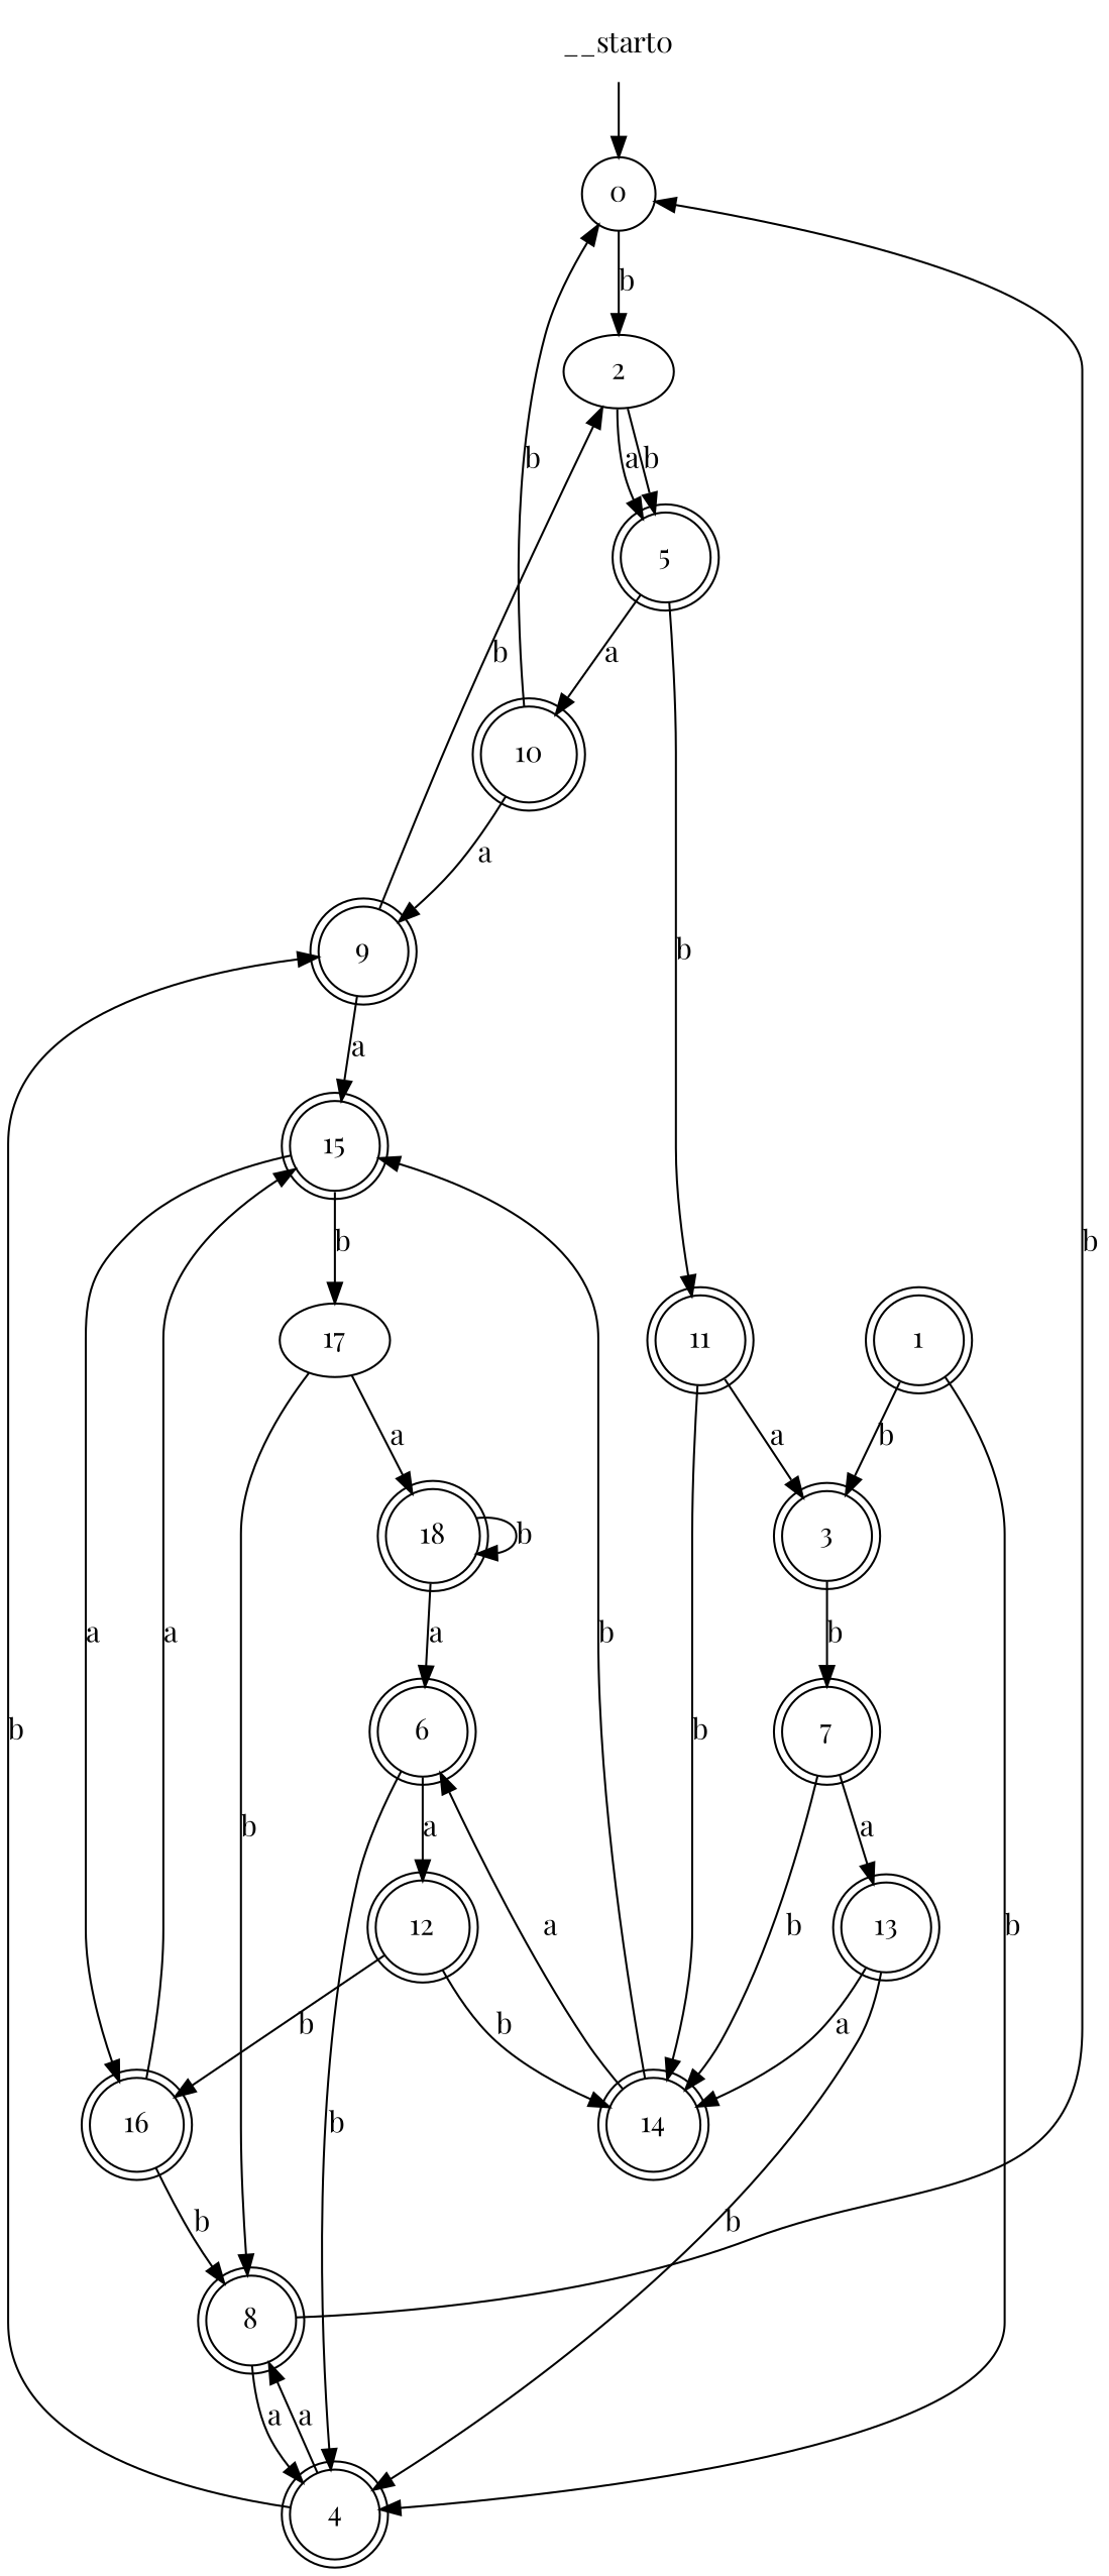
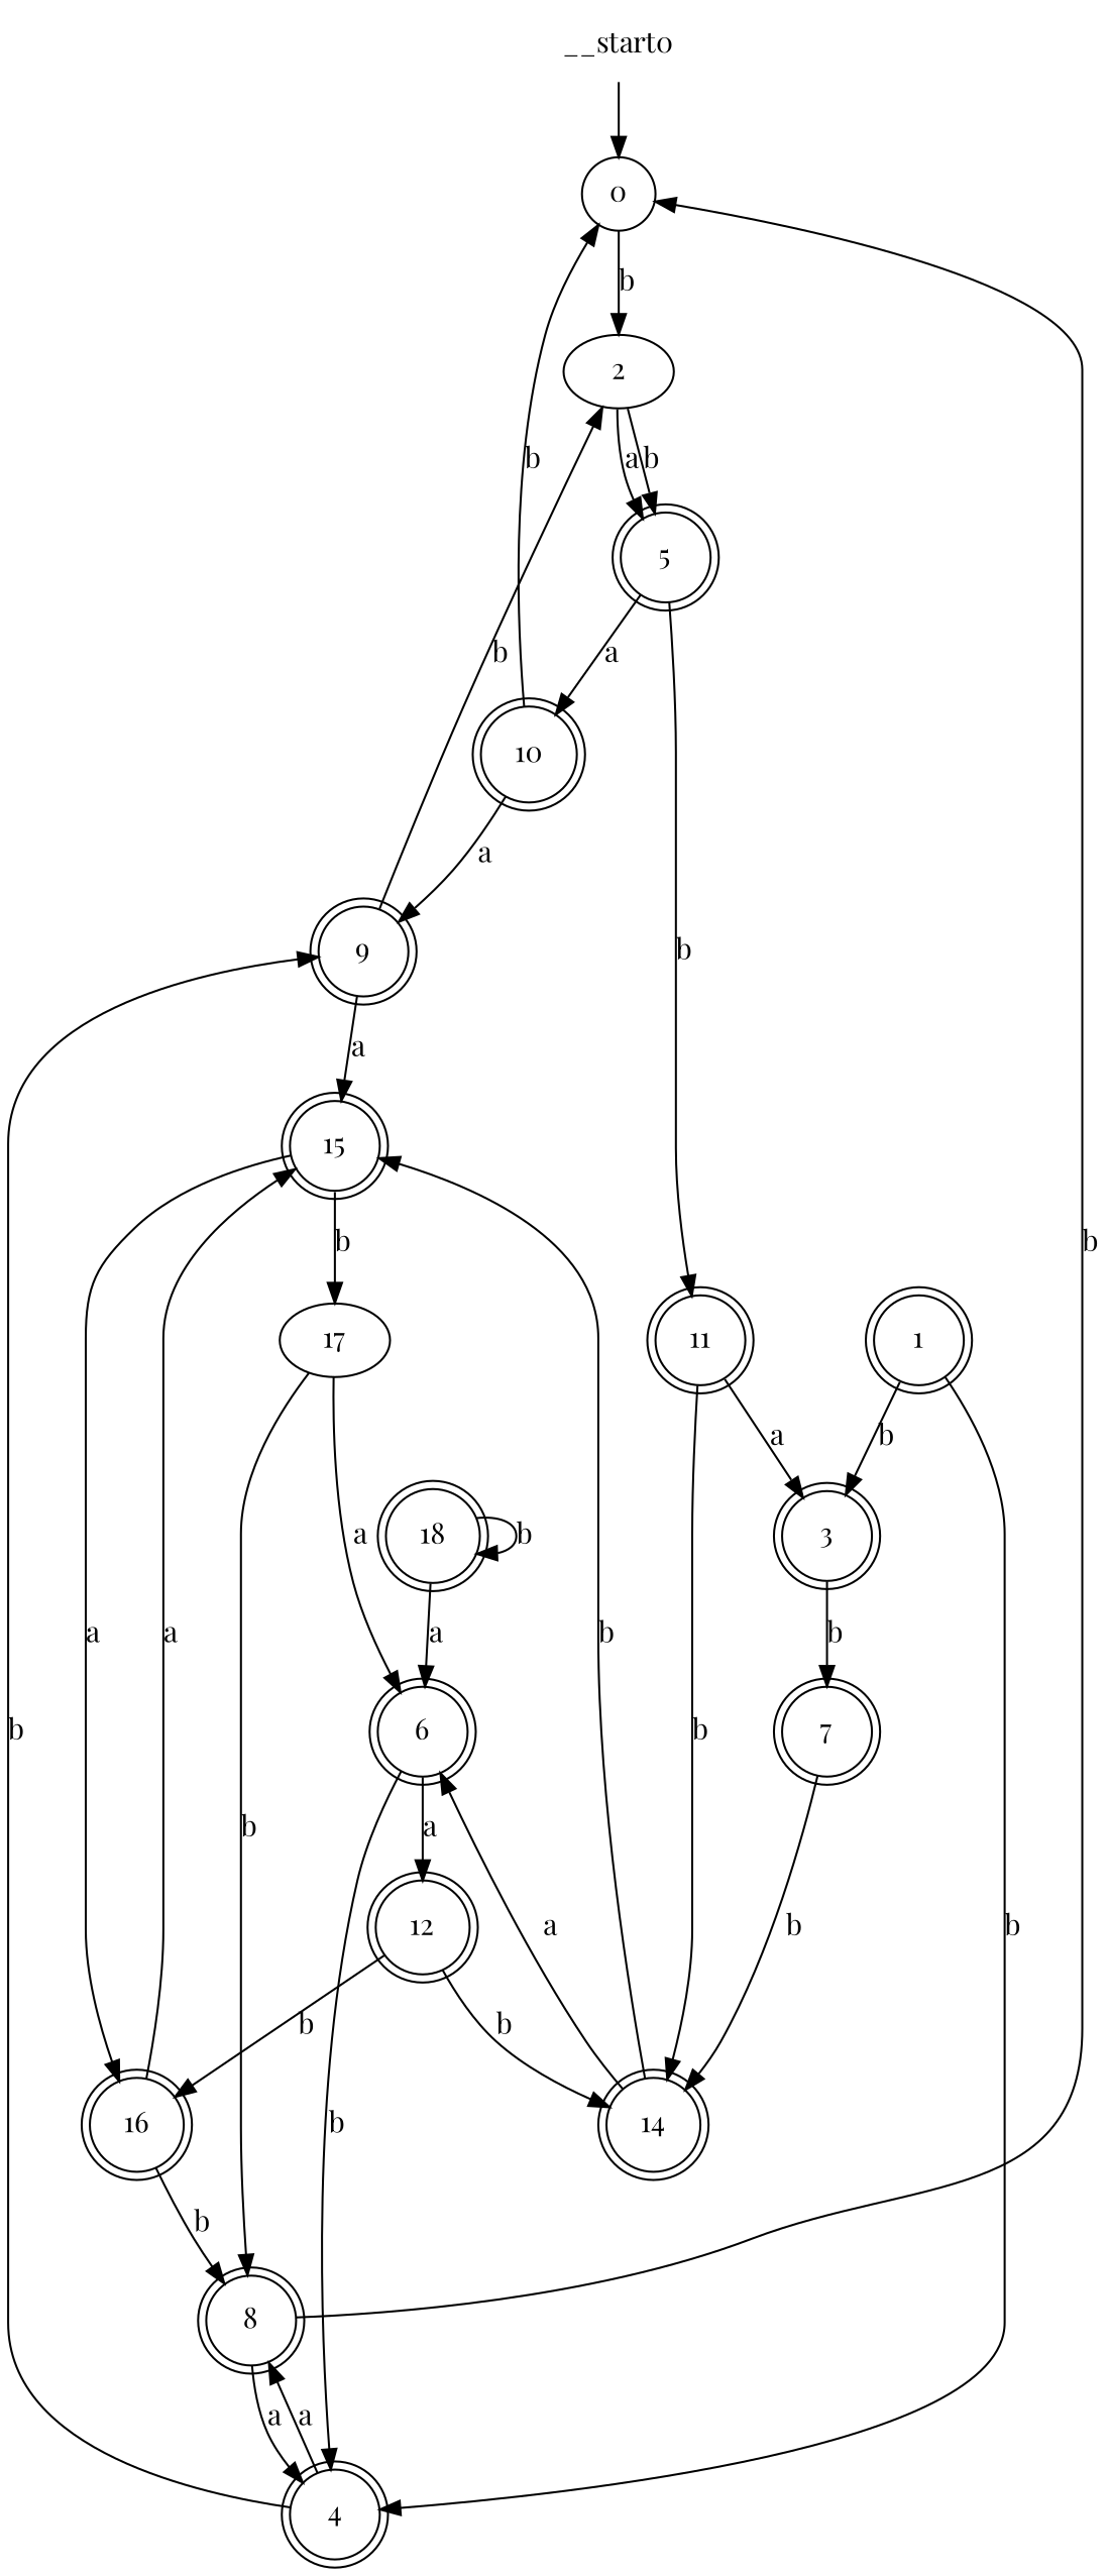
  digraph {
    fontname="Playfair Display"
    node [fontname="Playfair Display" shape=doublecircle]
    edge [fontname="Playfair Display"]
    __start0 [shape=none]
    0 [shape=circle]
    2 [shape=""]
    1
    3
    4
    5
    7
    8
    9
    10
    11
    6
    12
-   13
    14
    15
    16
    17 [shape=""]
    18
    __start0 -> 0
    0 -> 2 [label=b]
    2 -> 5 [label=a]
    2 -> 5 [label=b]
    1 -> 3 [label=b]
    1 -> 4 [label=b]
    3 -> 7 [label=b]
    4 -> 8 [label=a]
    4 -> 9 [label=b]
    5 -> 10 [label=a]
    5 -> 11 [label=b]
-   7 -> 13 [label=a]
    7 -> 14 [label=b]
    8 -> 0 [label=b]
    8 -> 4 [label=a]
    9 -> 2 [label=b]
    9 -> 15 [label=a]
    10 -> 0 [label=b]
    10 -> 9 [label=a]
    11 -> 3 [label=a]
    11 -> 14 [label=b]
    6 -> 4 [label=b]
    6 -> 12 [label=a]
    12 -> 14 [label=b]
    12 -> 16 [label=b]
-   13 -> 4 [label=b]
-   13 -> 14 [label=a]
    14 -> 6 [label=a]
    14 -> 15 [label=b]
    15 -> 16 [label=a]
    15 -> 17 [label=b]
    16 -> 8 [label=b]
    16 -> 15 [label=a]
    17 -> 8 [label=b]
-   17 -> 18 [label=a]
+   17 -> 6 [label=a]
    18 -> 6 [label=a]
    18 -> 18 [label=b]
  }
